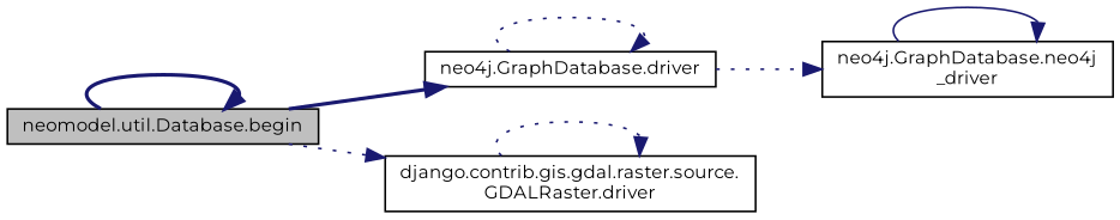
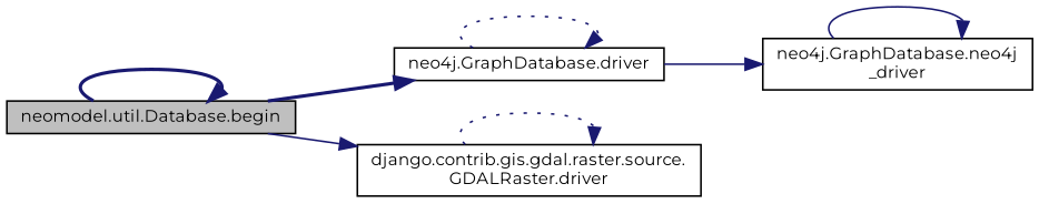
  digraph {
    fontname=Montserrat
    rankdir=LR
    node [color=black fillcolor=white fontname=Montserrat fontsize=10 shape=record style=filled]
    edge [color=midnightblue fontname=Montserrat fontsize=10 labelfontname=Helvetica labelfontsize=10 style=solid]
    n1 [fillcolor=grey75 fontcolor=black height=0.2 label="neomodel.util.Database.begin" width=0.4]
    n2 [height=0.2 label="neo4j.GraphDatabase.driver" width=0.4]
    n3 [height=0.2 label="django.contrib.gis.gdal.raster.source.\lGDALRaster.driver" width=0.4]
    n4 [height=0.2 label="neo4j.GraphDatabase.neo4j\l_driver" width=0.4]
    n1 -> n1 [style=bold]
    n1 -> n2 [style=bold]
-   n1 -> n3 [style=dotted]
+   n1 -> n3
    n2 -> n2 [style=dotted]
-   n2 -> n4 [style=dotted]
+   n2 -> n4
    n3 -> n3 [style=dotted]
    n4 -> n4
  }
